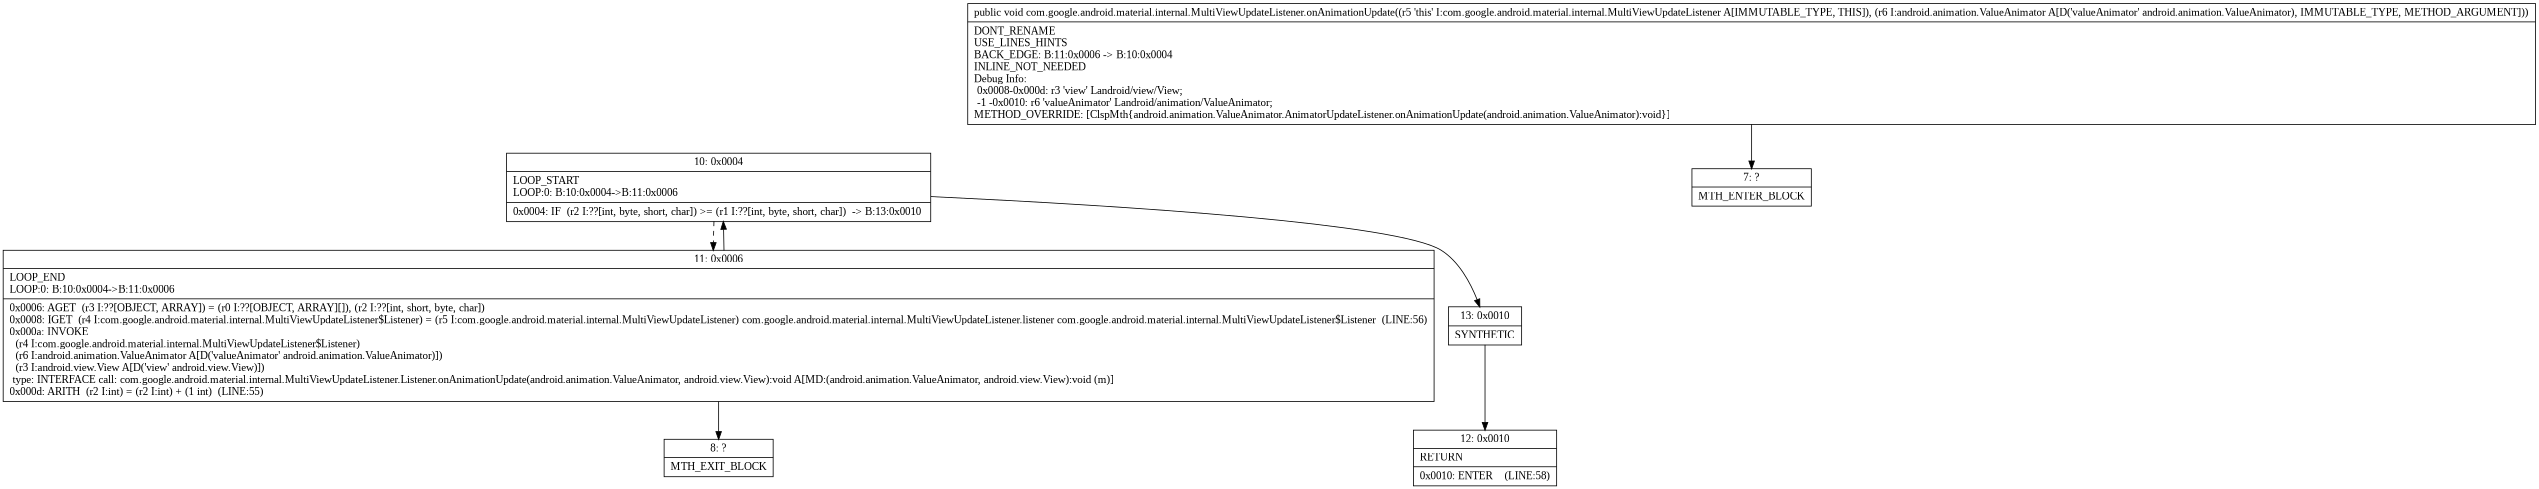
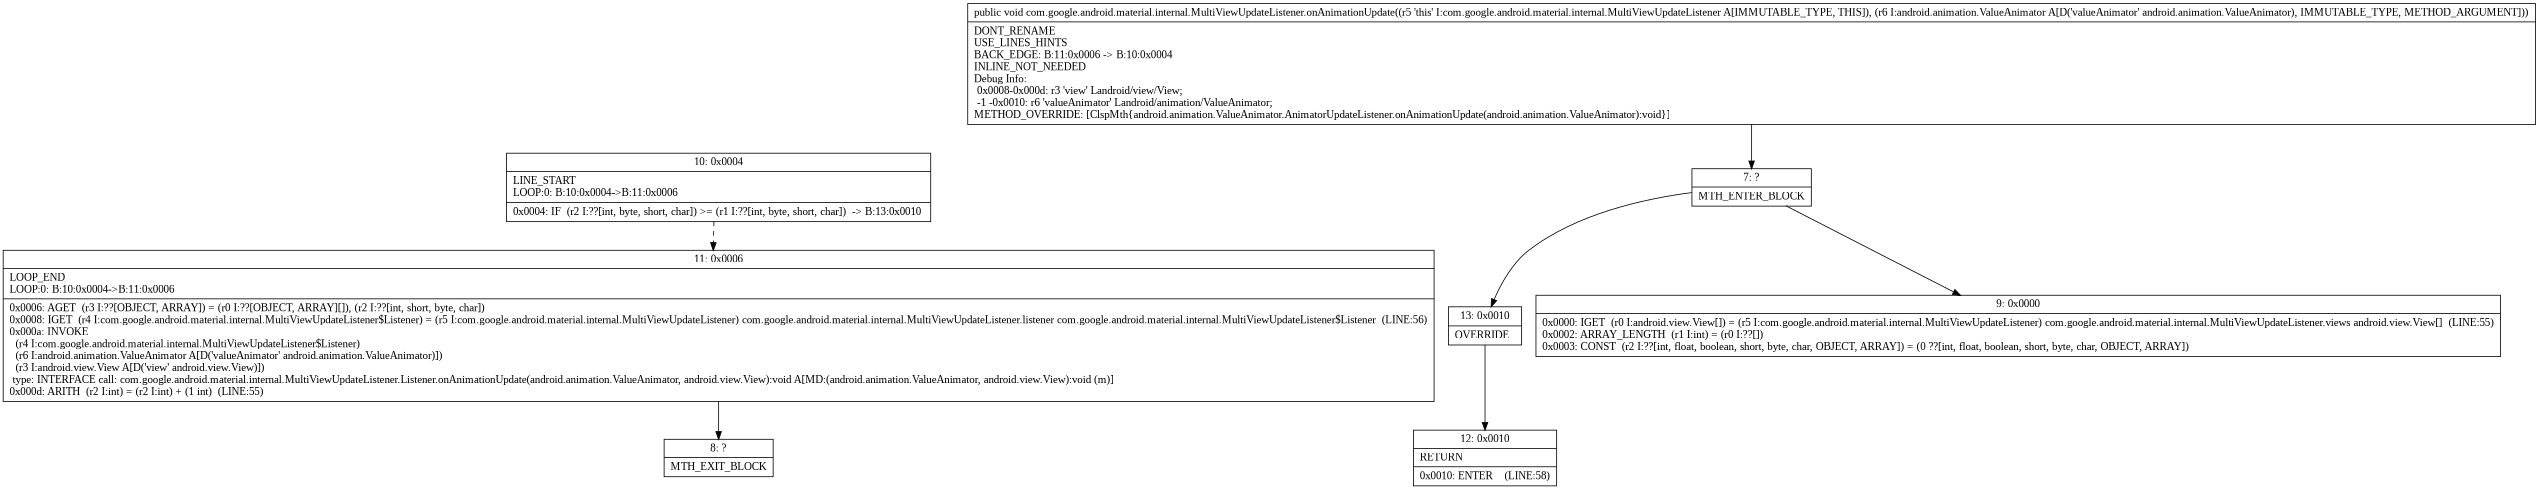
  digraph {
    fontname="Liberation Serif"
    node [fontname="Liberation Serif" shape=record]
    edge [fontname="Liberation Serif"]
    n1 [label="{7\:\ ?|MTH_ENTER_BLOCK\l}"]
-   n3 [label="{10\:\ 0x0004|LOOP_START\lLOOP:0: B:10:0x0004\-\>B:11:0x0006\l|0x0004: IF  (r2 I:??[int, byte, short, char]) \>= (r1 I:??[int, byte, short, char])  \-\> B:13:0x0010 \l}"]
+   n2 [label="{9\:\ 0x0000|0x0000: IGET  (r0 I:android.view.View[]) = (r5 I:com.google.android.material.internal.MultiViewUpdateListener) com.google.android.material.internal.MultiViewUpdateListener.views android.view.View[]  (LINE:55)\l0x0002: ARRAY_LENGTH  (r1 I:int) = (r0 I:??[]) \l0x0003: CONST  (r2 I:??[int, float, boolean, short, byte, char, OBJECT, ARRAY]) = (0 ??[int, float, boolean, short, byte, char, OBJECT, ARRAY]) \l}"]
+   n3 [label="{10\:\ 0x0004|LINE_START\lLOOP:0: B:10:0x0004\-\>B:11:0x0006\l|0x0004: IF  (r2 I:??[int, byte, short, char]) \>= (r1 I:??[int, byte, short, char])  \-\> B:13:0x0010 \l}"]
    n4 [label="{11\:\ 0x0006|LOOP_END\lLOOP:0: B:10:0x0004\-\>B:11:0x0006\l|0x0006: AGET  (r3 I:??[OBJECT, ARRAY]) = (r0 I:??[OBJECT, ARRAY][]), (r2 I:??[int, short, byte, char]) \l0x0008: IGET  (r4 I:com.google.android.material.internal.MultiViewUpdateListener$Listener) = (r5 I:com.google.android.material.internal.MultiViewUpdateListener) com.google.android.material.internal.MultiViewUpdateListener.listener com.google.android.material.internal.MultiViewUpdateListener$Listener  (LINE:56)\l0x000a: INVOKE  \l  (r4 I:com.google.android.material.internal.MultiViewUpdateListener$Listener)\l  (r6 I:android.animation.ValueAnimator A[D('valueAnimator' android.animation.ValueAnimator)])\l  (r3 I:android.view.View A[D('view' android.view.View)])\l type: INTERFACE call: com.google.android.material.internal.MultiViewUpdateListener.Listener.onAnimationUpdate(android.animation.ValueAnimator, android.view.View):void A[MD:(android.animation.ValueAnimator, android.view.View):void (m)]\l0x000d: ARITH  (r2 I:int) = (r2 I:int) + (1 int)  (LINE:55)\l}"]
-   n5 [label="{13\:\ 0x0010|SYNTHETIC\l}"]
+   n5 [label="{13\:\ 0x0010|OVERRIDE\l}"]
    n6 [label="{8\:\ ?|MTH_EXIT_BLOCK\l}"]
    n7 [label="{12\:\ 0x0010|RETURN\l|0x0010: ENTER    (LINE:58)\l}"]
    n8 [label="{public void com.google.android.material.internal.MultiViewUpdateListener.onAnimationUpdate((r5 'this' I:com.google.android.material.internal.MultiViewUpdateListener A[IMMUTABLE_TYPE, THIS]), (r6 I:android.animation.ValueAnimator A[D('valueAnimator' android.animation.ValueAnimator), IMMUTABLE_TYPE, METHOD_ARGUMENT]))  | DONT_RENAME\lUSE_LINES_HINTS\lBACK_EDGE: B:11:0x0006 \-\> B:10:0x0004\lINLINE_NOT_NEEDED\lDebug Info:\l  0x0008\-0x000d: r3 'view' Landroid\/view\/View;\l  \-1 \-0x0010: r6 'valueAnimator' Landroid\/animation\/ValueAnimator;\lMETHOD_OVERRIDE: [ClspMth\{android.animation.ValueAnimator.AnimatorUpdateListener.onAnimationUpdate(android.animation.ValueAnimator):void\}]\l}"]
+   n1 -> n2
    n3 -> n4 [style=dashed]
-   n3 -> n5
-   n4 -> n3
+   n1 -> n5
    n4 -> n6
    n5 -> n7
    n8 -> n1
  }
